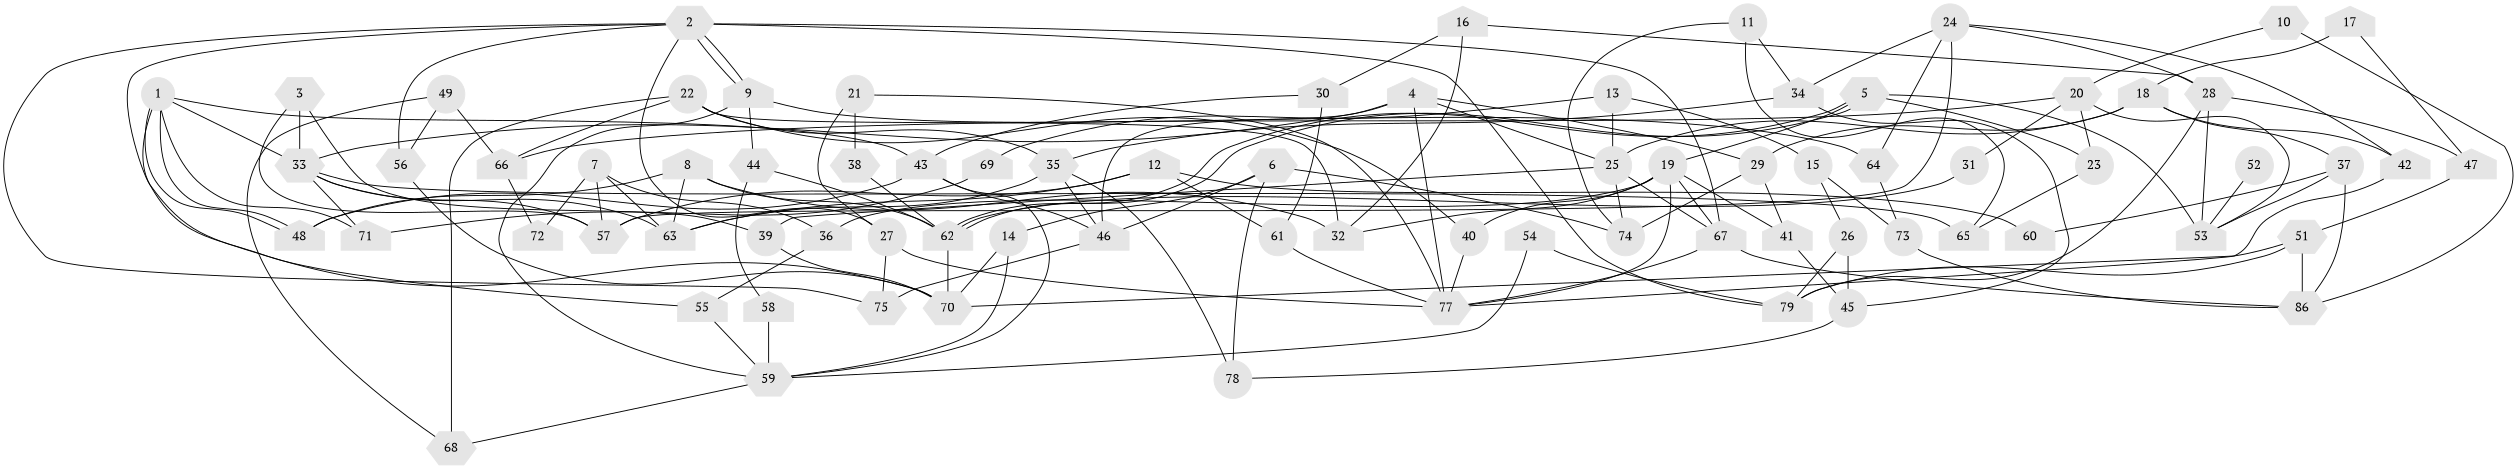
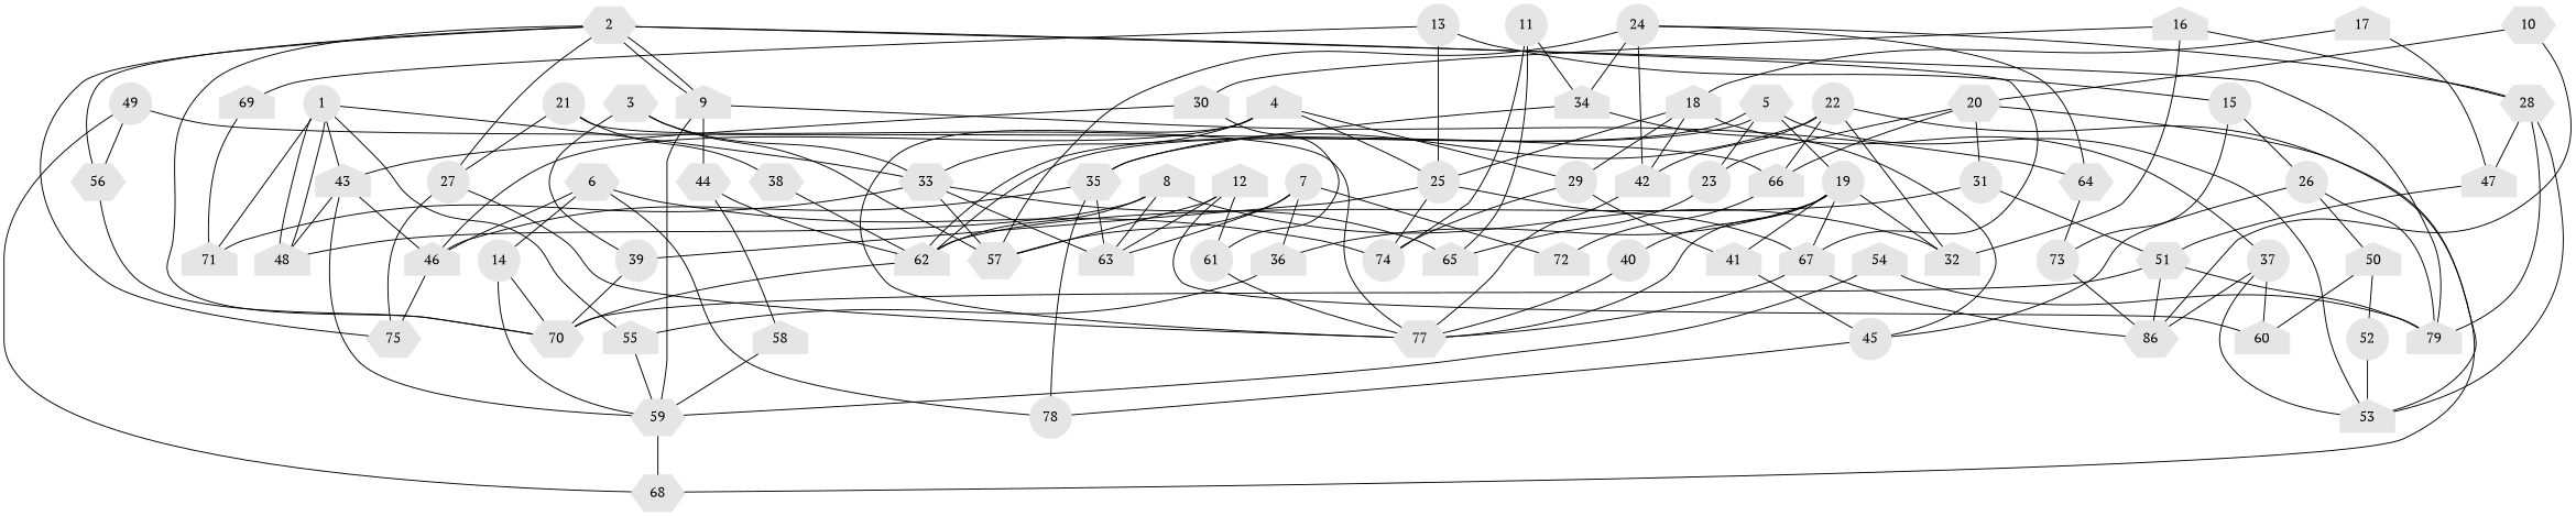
  graph {
    fontname="PT Serif"
    node [color=gray90 fontname="PT Serif" shape=house style=filled]
    edge [fontname="PT Serif"]
    1 [shape=circle]
    33 [shape=hexagon]
    43
    48
    55
    71
    57 [shape=hexagon]
    63
    65
    46
    59 [shape=hexagon]
    2 [shape=hexagon]
    9
    27 [shape=circle]
    56 [shape=hexagon]
    67
    70 [shape=hexagon]
    75 [shape=hexagon]
    79
    44 [shape=hexagon]
    64 [shape=hexagon]
    77 [shape=hexagon]
    n23 [label=86 shape=hexagon]
    3 [shape=hexagon]
    39 [shape=circle]
    4
    25 [shape=circle]
    29 [shape=circle]
    6 [shape=hexagon]
    14 [shape=circle]
    74 [shape=circle]
    78 [shape=circle]
    41
    5 [shape=hexagon]
    19 [shape=circle]
    23 [shape=circle]
    53
    62
    36
    32
    40 [shape=circle]
    7 [shape=circle]
    72
    8
    58
    68 [shape=hexagon]
    73 [shape=circle]
    10 [shape=hexagon]
    20 [shape=hexagon]
    31 [shape=circle]
    66
    11 [shape=circle]
    34
    35 [shape=hexagon]
    45 [shape=circle]
    12
    60
    61 [shape=circle]
    13 [shape=circle]
    15 [shape=circle]
    69
    26 [shape=circle]
+   50
    16
    28 [shape=hexagon]
    30
    47
    17
    18
    37 [shape=circle]
    42
    51 [shape=hexagon]
    21 [shape=circle]
    38 [shape=hexagon]
    22 [shape=circle]
    24 [shape=circle]
    52 [shape=circle]
    49 [shape=circle]
    54
    1 -- 33
    1 -- 43
    1 -- 48
    1 -- 48
    1 -- 55
    1 -- 71
    33 -- 71
    33 -- 57
    33 -- 63
    33 -- 65
    43 -- 48
    43 -- 46
    43 -- 59
    55 -- 59
    46 -- 75
    59 -- 68
    2 -- 9
    2 -- 9
    2 -- 27
    2 -- 56
    2 -- 67
    2 -- 70
    2 -- 75
    2 -- 79
    9 -- 59
    9 -- 44
    9 -- 64
    27 -- 75
    27 -- 77
    56 -- 70
    67 -- 77
    67 -- n23
    44 -- 62
    44 -- 58
    64 -- 73
    3 -- 33
    3 -- 57
    3 -- 39
    39 -- 70
    4 -- 33
    4 -- 46
    4 -- 77
    4 -- 25
    4 -- 29
    25 -- 67
    25 -- 39
    25 -- 74
    29 -- 74
    29 -- 41
    6 -- 46
    6 -- 14
    6 -- 74
    6 -- 78
    14 -- 59
    14 -- 70
    41 -- 45
    5 -- 19
    5 -- 23
    5 -- 53
    5 -- 62
    5 -- 62
    19 -- 67
    19 -- 77
    19 -- 41
    19 -- 36
    19 -- 32
    19 -- 40
    23 -- 65
    62 -- 70
    36 -- 55
    40 -- 77
    7 -- 57
    7 -- 63
    7 -- 36
    7 -- 72
    8 -- 48
    8 -- 63
    8 -- 62
    8 -- 32
    58 -- 59
    73 -- n23
    10 -- n23
    10 -- 20
    20 -- 23
    20 -- 53
    20 -- 31
    20 -- 66
    31 -- 62
+   31 -- 51
    66 -- 72
    11 -- 65
    11 -- 74
    11 -- 34
    34 -- 35
    34 -- 45
    35 -- 63
    35 -- 46
    35 -- 78
    45 -- 78
    12 -- 57
    12 -- 63
    12 -- 60
    12 -- 61
    61 -- 77
    13 -- 25
    13 -- 15
    13 -- 69
    15 -- 73
    15 -- 26
    69 -- 71
    26 -- 79
    26 -- 45
+   26 -- 50
+   50 -- 60
+   50 -- 52
    16 -- 32
    16 -- 28
    16 -- 30
    28 -- 79
    28 -- 53
    28 -- 47
    30 -- 43
    30 -- 61
    47 -- 51
    17 -- 47
    17 -- 18
    18 -- 25
    18 -- 29
    18 -- 37
    18 -- 42
    37 -- n23
    37 -- 53
    37 -- 60
    42 -- 77
    51 -- 70
    51 -- 79
    51 -- n23
    21 -- 27
    21 -- 77
    21 -- 38
    38 -- 62
    22 -- 32
    22 -- 68
    22 -- 66
    22 -- 35
-   22 -- 40
+   22 -- 42
    24 -- 57
    24 -- 64
    24 -- 34
    24 -- 28
    24 -- 42
    52 -- 53
    49 -- 56
    49 -- 68
    49 -- 66
    54 -- 59
    54 -- 79
  }
